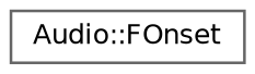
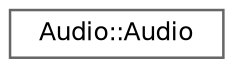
  digraph {
    rankdir=LR
-   n1 [color=grey40 fillcolor=white fontname=Helvetica fontsize=10 height=0.2 label="Audio::FOnset" shape=box style=filled width=0.4]
+   n1 [color=grey40 fillcolor=white fontname=Helvetica fontsize=10 height=0.2 label="Audio::Audio" shape=box style=filled width=0.4]
  }
